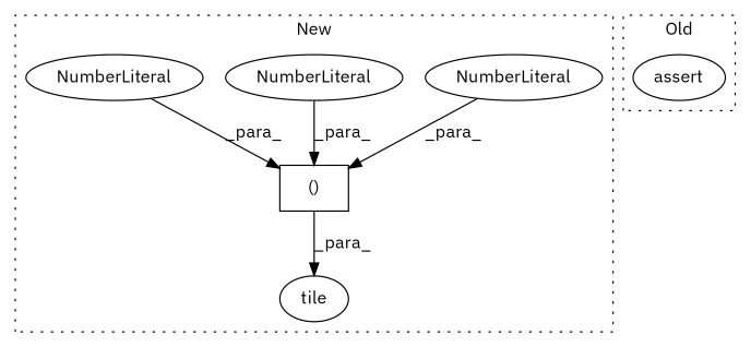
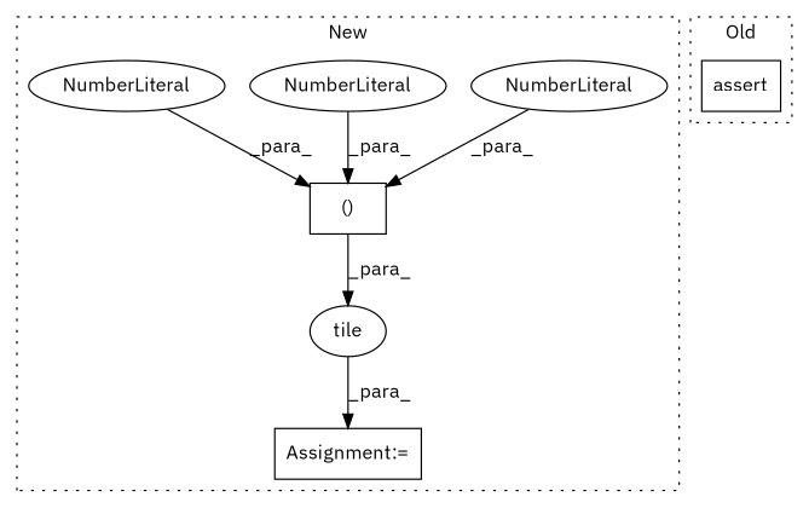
  digraph {
    fontname="IBM Plex Sans"
    node [a=34 fontname="IBM Plex Sans" l=1 s=43239 shape=ellipse]
    edge [fontname="IBM Plex Sans"]
    n1 [a=32 l="5,2" label=tile s="43225,43268"]
    n2 [a=106 l=29 label="()" shape=box]
    n3 [label=NumberLiteral]
    n4 [label=NumberLiteral s=43267]
+   n5 [a=7 label="Assignment:=" s=43218 shape=box]
    n6 [label=NumberLiteral s=43253]
-   n7 [a=6 l=7 label=assert s=36819]
+   n7 [a=6 l=7 label=assert s=36819 shape=box]
    subgraph cluster_1 {
      label=New
      style=dotted
      n1
      n2
      n3
      n4
+     n5
      n6
    }
    subgraph cluster_2 {
      label=Old
      style=dotted
      n7
    }
+   n1 -> n5 [label=_para_]
    n2 -> n1 [label=_para_]
    n3 -> n2 [label=_para_]
    n4 -> n2 [label=_para_]
    n6 -> n2 [label=_para_]
  }
